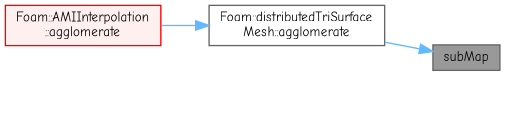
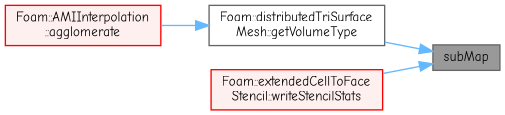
  digraph {
    fontname="Comic Neue"
    rankdir=RL
    node [color=red fillcolor="#FFF0F0" fontname="Comic Neue" fontsize=10 shape=box style=filled]
    edge [color=steelblue1 dir=back fontname="Comic Neue" fontsize=10 labelfontname=Helvetica labelfontsize=10 style=solid]
    n1 [color=gray40 fillcolor=grey60 fontcolor=black height=0.2 label=subMap width=0.4]
-   n2 [color=grey40 fillcolor=white height=0.2 label="Foam::distributedTriSurface\lMesh::agglomerate" width=0.4]
+   n2 [color=grey40 fillcolor=white height=0.2 label="Foam::distributedTriSurface\lMesh::getVolumeType" width=0.4]
+   n3 [height=0.2 label="Foam::extendedCellToFace\lStencil::writeStencilStats" width=0.4]
    n4 [height=0.2 label="Foam::AMIInterpolation\l::agglomerate" width=0.4]
    n1 -> n2
+   n1 -> n3
    n2 -> n4
  }
